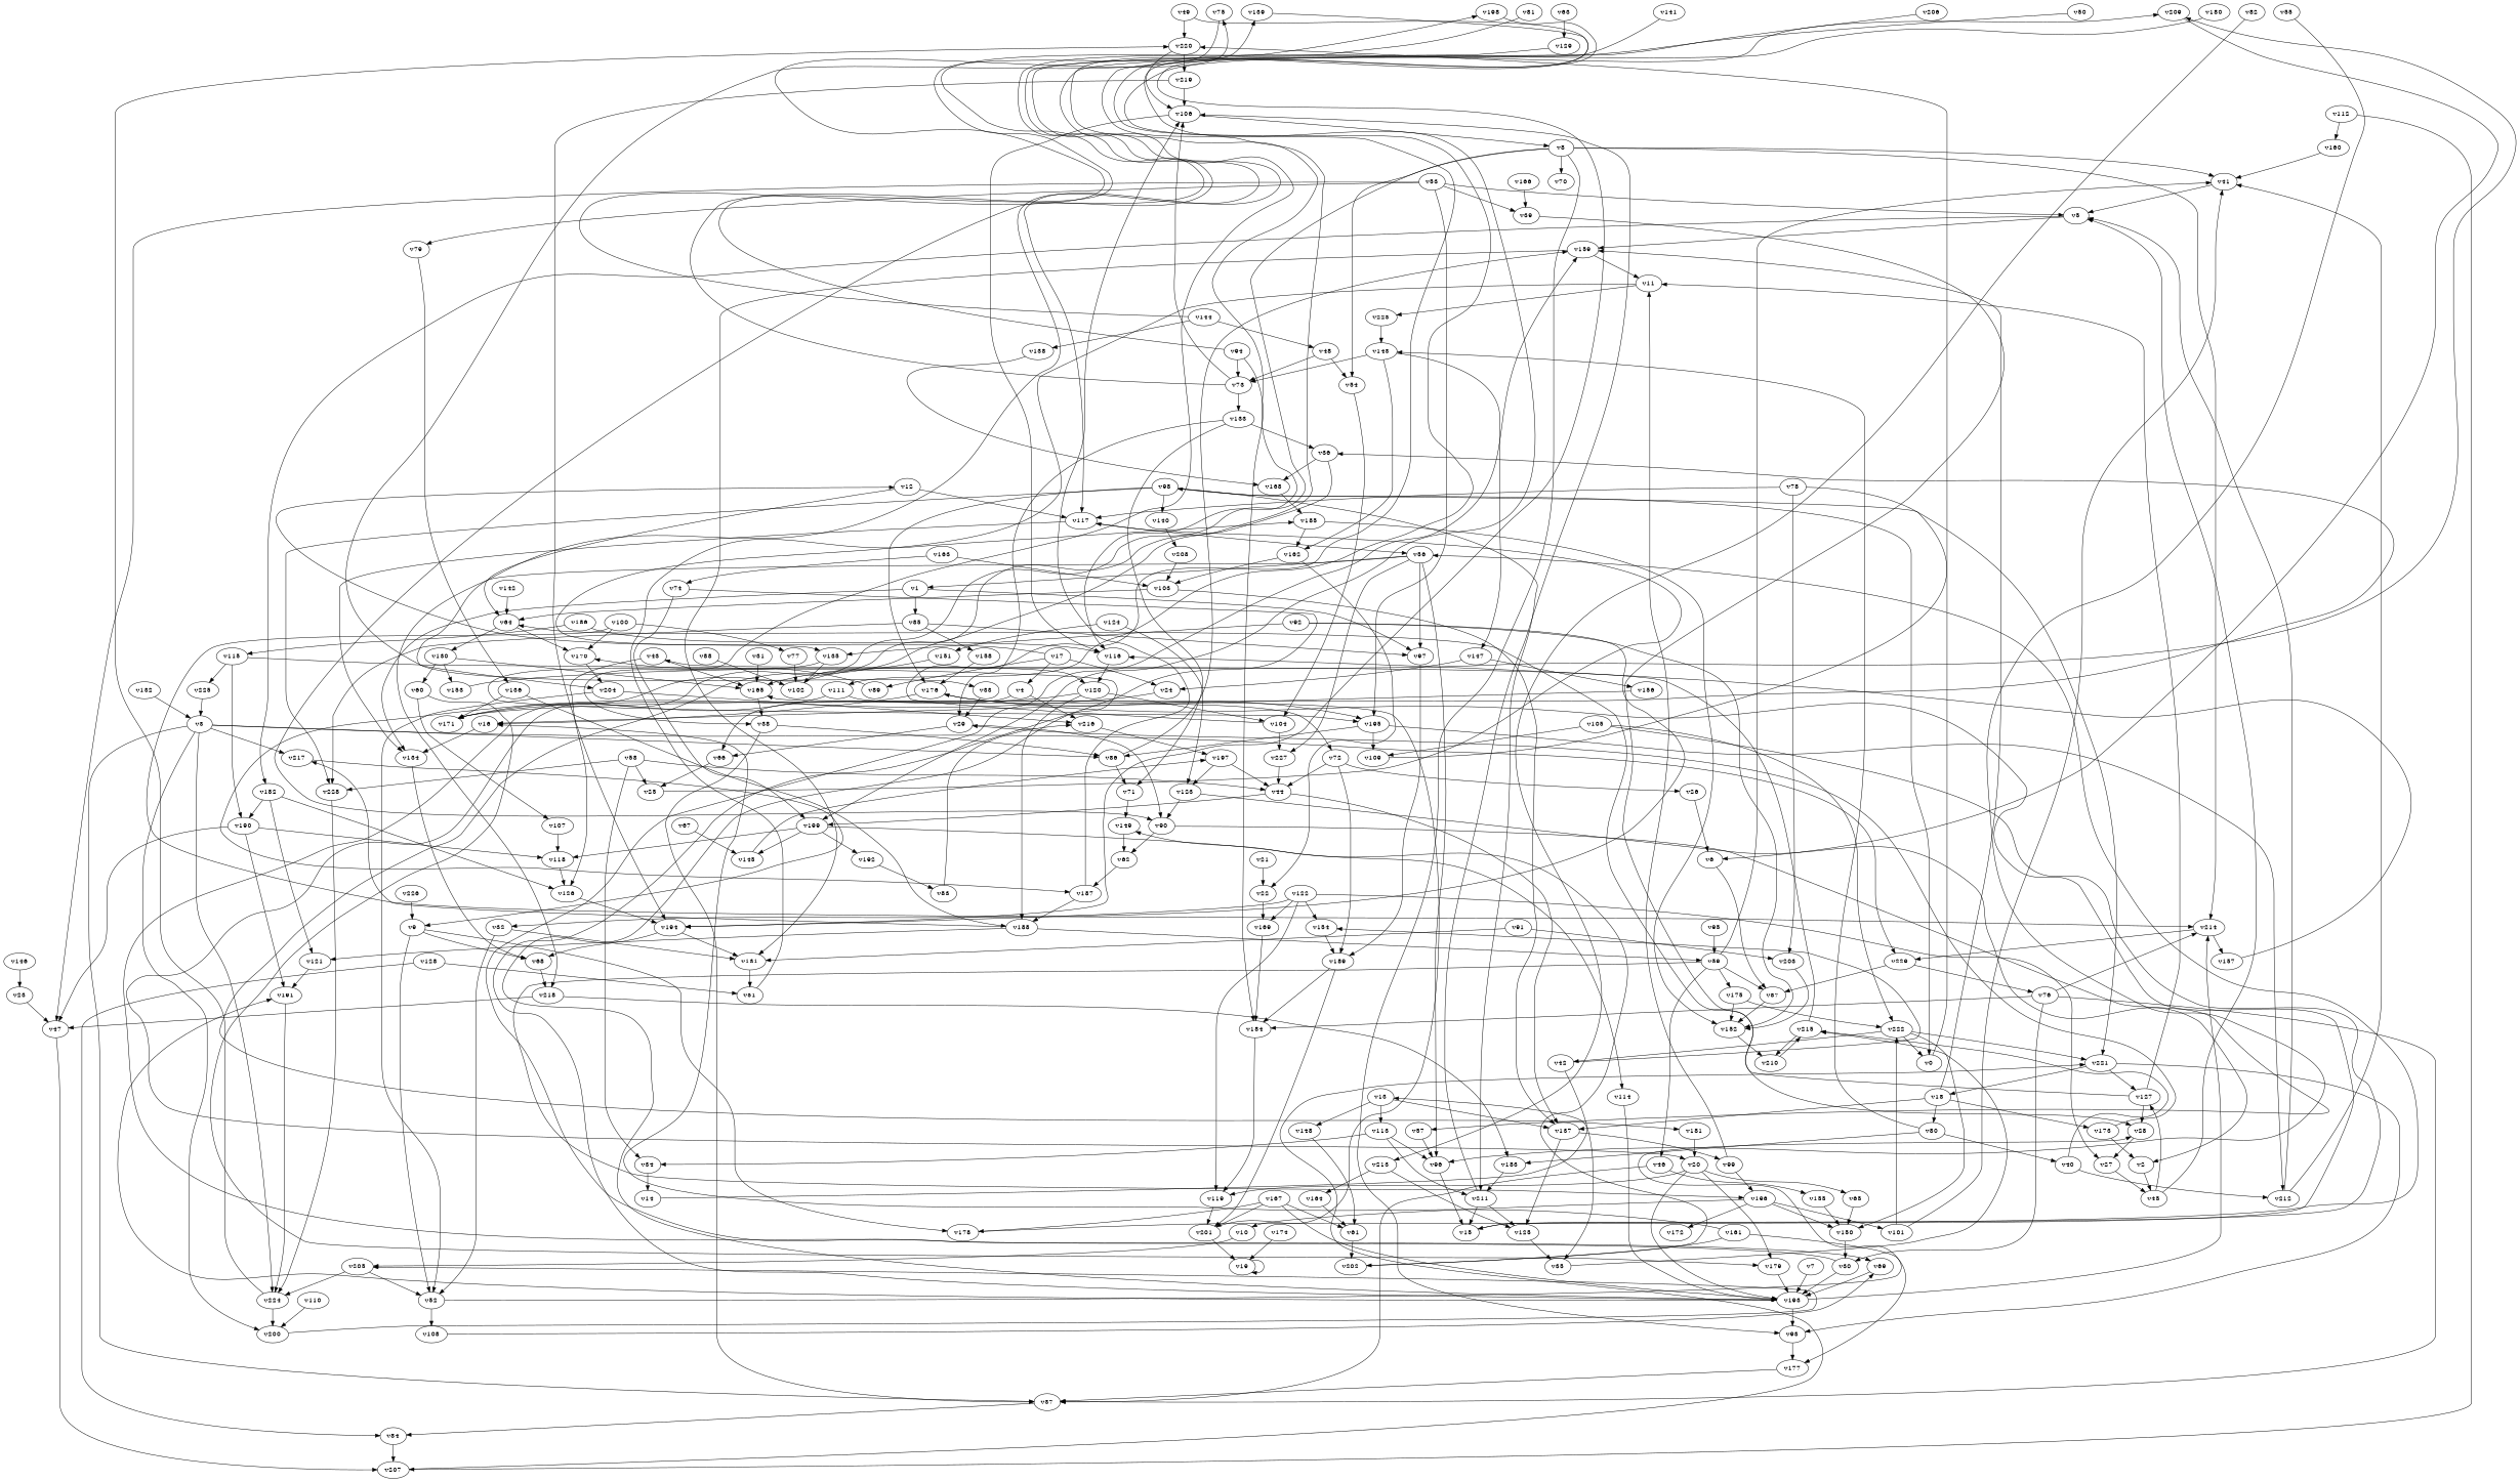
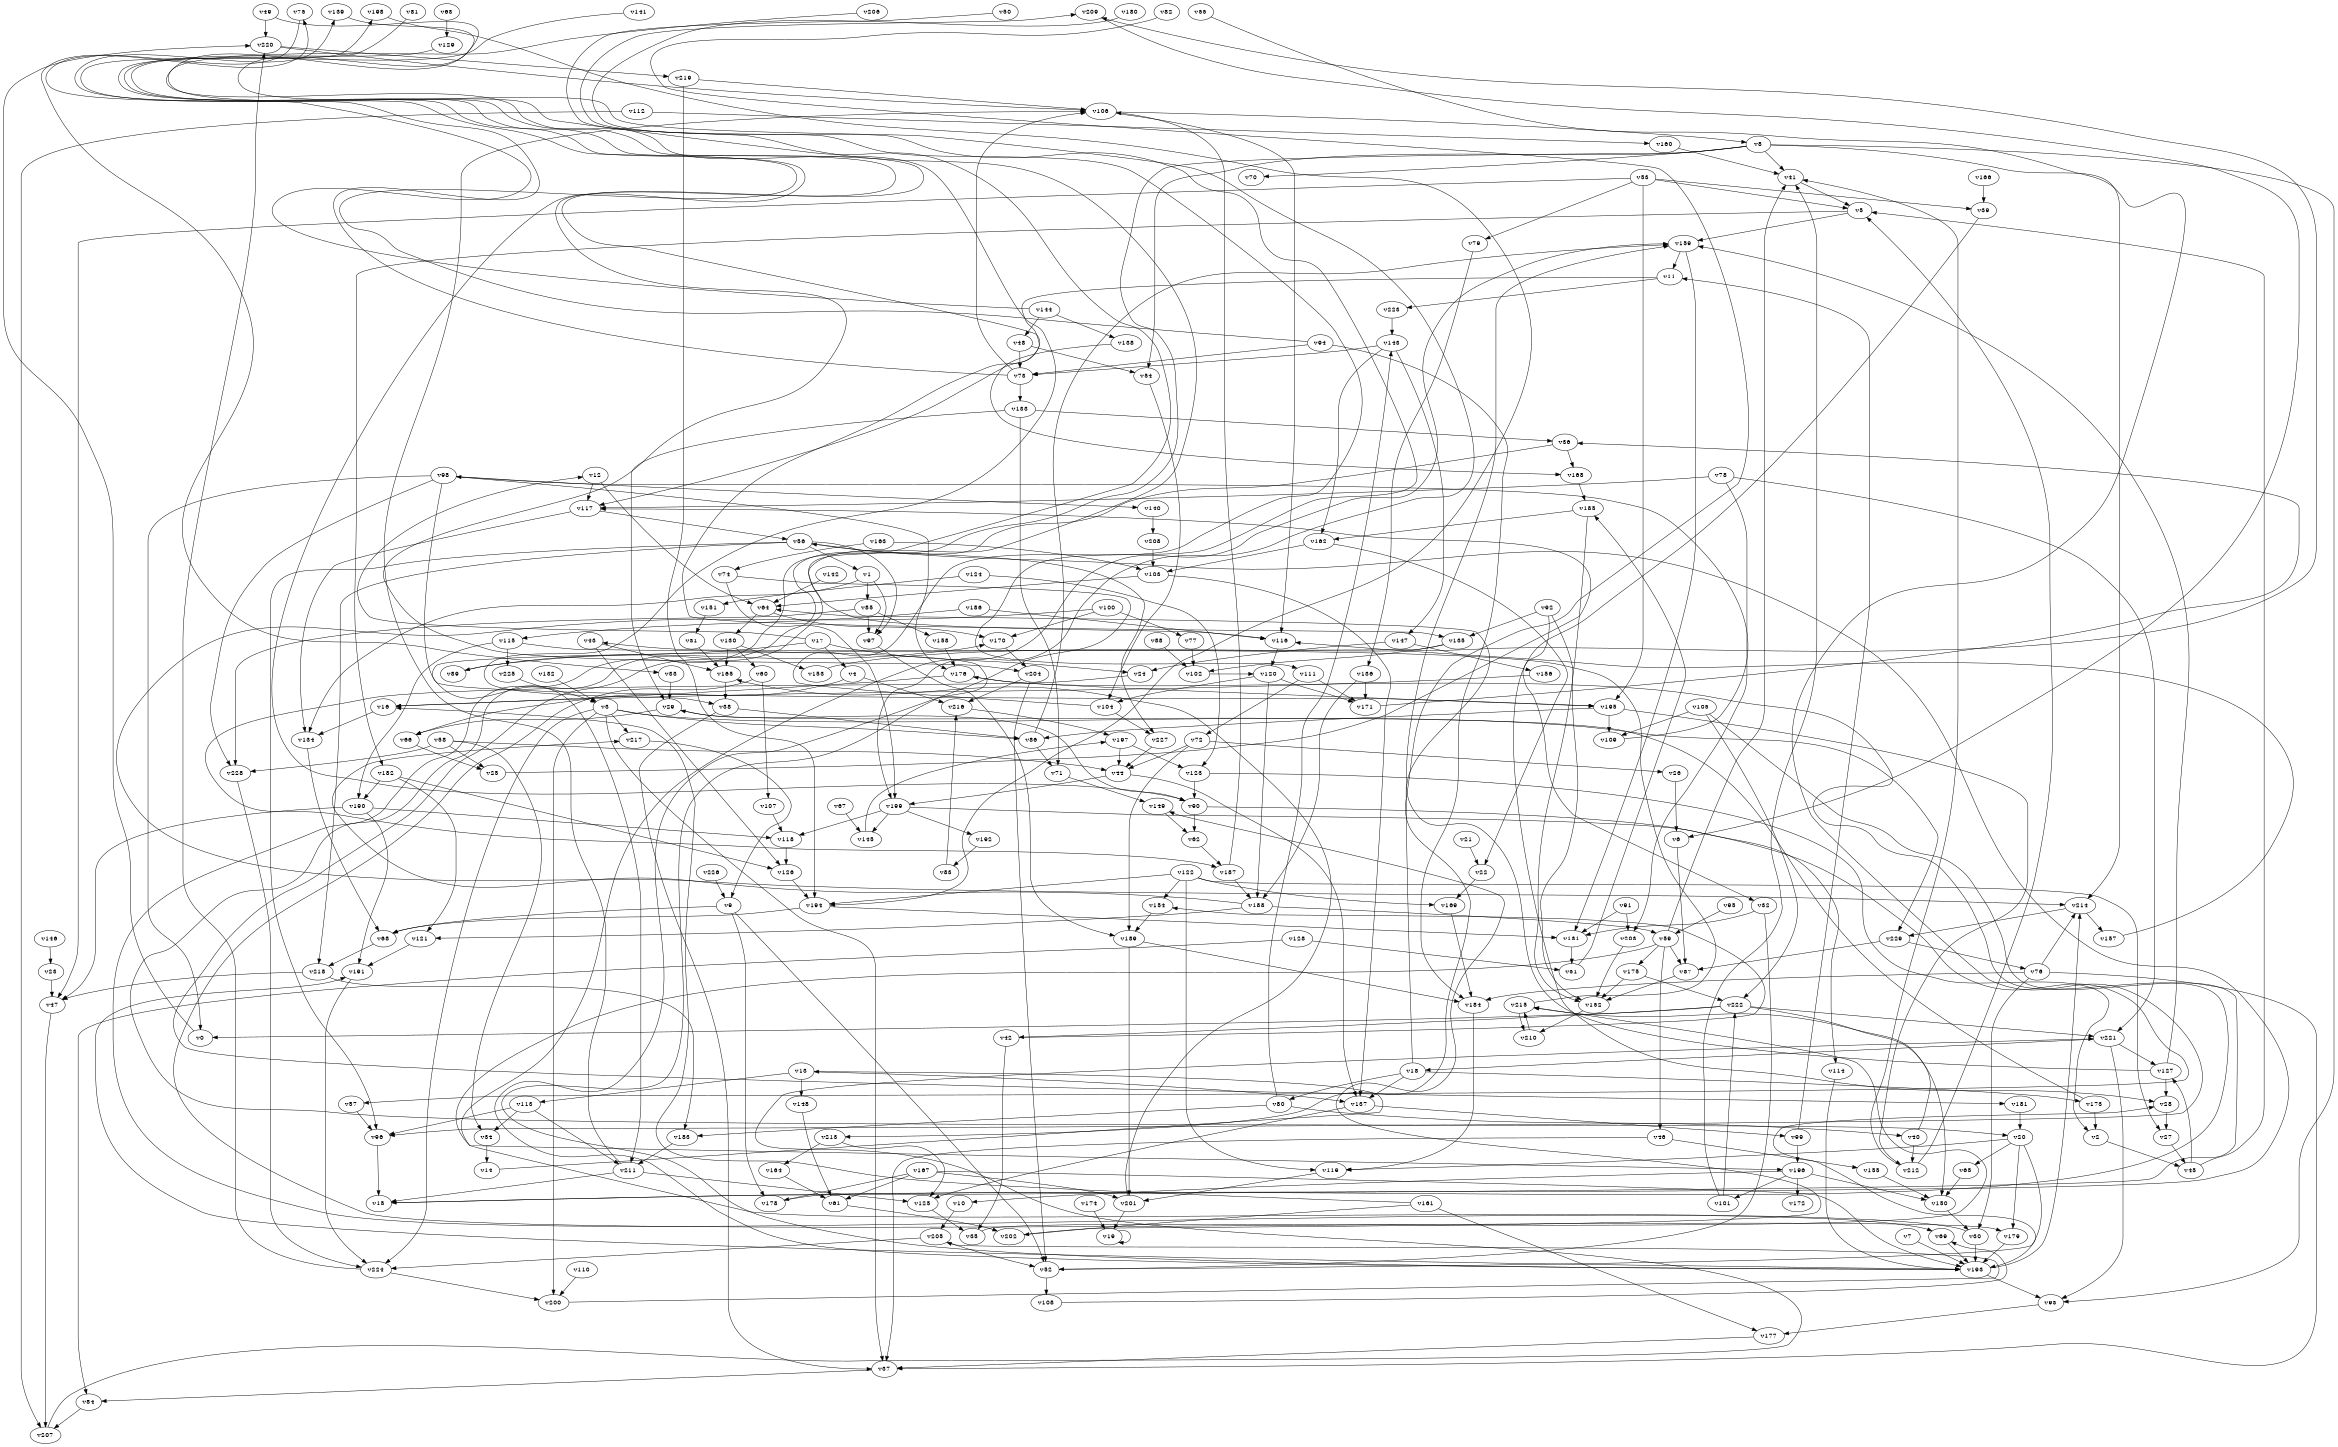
  digraph {
    node [player=0]
    v220 [player=1]
    v0
    v106
    v219
    v1 [player=1]
    v85 [player=1]
    v97 [player=1]
    v134
    v228
    v158
    v189 [player=1]
    v68
    v2 [player=1]
    v45 [player=1]
    v5 [player=1]
    v127 [player=1]
    v3 [player=1]
    v37
    v86
    v200 [player=1]
    v217
    v224
    v229
    v84 [player=1]
    v159 [player=1]
    v71
    v205 [player=1]
    v9
    v87
    v76 [player=1]
    v4 [player=1]
    v66
    v216 [player=1]
    v25 [player=1]
    v197 [player=1]
    v182 [player=1]
    v11 [player=1]
    v131
    v126 [player=1]
    v190 [player=1]
    v121
    v6
    v152 [player=1]
    v7 [player=1]
    v193 [player=1]
    v93
    v214 [player=1]
    v191
    v8 [player=1]
    v41
    v54 [player=1]
    v69
    v70 [player=1]
    v104 [player=1]
    v177
    v157
    v52
    v178 [player=1]
    v28 [player=1]
    v108
    v218
    v56
    v10
    v135 [player=1]
    v223 [player=1]
    v195
    v102 [player=1]
    v143
    v12 [player=1]
    v64
    v117
    v130
    v170
    v13
    v113
    v137
    v148 [player=1]
    v34 [player=1]
    v96 [player=1]
    v211
    v99 [player=1]
    v125
    v61 [player=1]
    v14
    v15
    v176
    v16 [player=1]
    v17 [player=1]
    v24 [player=1]
    v89
    v187
    v18
    v80
    v173
    v40 [player=1]
    v183
    v29 [player=1]
    v19 [player=1]
    v20
    v65 [player=1]
    v119 [player=1]
    v179 [player=1]
    v150
    v201
    v21
    v22
    v169 [player=1]
    v184
    v47 [player=1]
    v23
    v207 [player=1]
    v188 [player=1]
    v26
    v27 [player=1]
    v90 [player=1]
    v57
    v62 [player=1]
    v30
    v31 [player=1]
    v165 [player=1]
    v38 [player=1]
    v32
    v51
    v33 [player=1]
    v35 [player=1]
    v215 [player=1]
    v43
    v210
    v36
    v168 [player=1]
    v185
    v39 [player=1]
    v212 [player=1]
    v42
    v154 [player=1]
    v194 [player=1]
    v44
    v199 [player=1]
    v145 [player=1]
    v118 [player=1]
    v114 [player=1]
    v192
    v46
    v155
    v221 [player=1]
    v48 [player=1]
    v73 [player=1]
    v133 [player=1]
    v139 [player=1]
    v49 [player=1]
    v50 [player=1]
    v181
    v162 [player=1]
    v53
    v79 [player=1]
    v136
    v109
    v227
    v209 [player=1]
    v55 [player=1]
    v58
    v59
    v175 [player=1]
    v196 [player=1]
    v222 [player=1]
    v101
    v172 [player=1]
    v60
    v107
    v202 [player=1]
    v149 [player=1]
    v63
    v129
    v204 [player=1]
    v153 [player=1]
    v67
    v72 [player=1]
    v116 [player=1]
    v74
    v75 [player=1]
    v77
    v120 [player=1]
    v78
    v203
    v171 [player=1]
    v147
    v81 [player=1]
    v213 [player=1]
    v82
    v164
    v83
    v88 [player=1]
    v91
    v92 [player=1]
    v94
    v198
    v95
    v98 [player=1]
    v140
    v208
    v100
    v103 [player=1]
    v163
    v105
    v110 [player=1]
    v111
    v112 [player=1]
    v160 [player=1]
    v115
    v225 [player=1]
    v122
    v123
    v124 [player=1]
    v151
    v128
    v132
    v138
    v141
    v142
    v156
    v144 [player=1]
    v146 [player=1]
    v161
    v166
    v167 [player=1]
    v174 [player=1]
    v180 [player=1]
    v186
    v206
    v226
    v220 -> v106 [constraint="t mod 4 == 1"]
    v220 -> v219
    v0 -> v220
    v106 -> v8
    v106 -> v116
    v219 -> v106
    v219 -> v194
    v1 -> v85
    v1 -> v97
    v1 -> v134
    v85 -> v97
    v85 -> v228
    v85 -> v158
    v97 -> v189
    v134 -> v68
    v228 -> v224
    v158 -> v176
    v189 -> v201
    v189 -> v184 [constraint="t < 5"]
    v68 -> v218
    v2 -> v45
    v45 -> v5
    v45 -> v127
    v5 -> v159
    v5 -> v182
-   v127 -> v11
+   v127 -> v159
    v127 -> v28
    v127 -> v64 [constraint="t mod 3 == 1"]
    v3 -> v37
    v3 -> v86
    v3 -> v200
    v3 -> v217
    v3 -> v224
    v3 -> v229
    v37 -> v84
    v86 -> v159
    v86 -> v71
    v200 -> v205 [constraint="t < 8"]
    v217 -> v9 [constraint="t mod 5 == 1"]
    v224 -> v220
    v224 -> v200
    v229 -> v87
    v229 -> v76
    v84 -> v207
    v159 -> v11
    v159 -> v131
    v71 -> v149
    v205 -> v224
    v205 -> v52
    v9 -> v68
    v9 -> v52
    v9 -> v178
    v87 -> v152 [constraint="t mod 2 == 1"]
    v76 -> v37
    v76 -> v214
    v76 -> v184
    v76 -> v30
    v4 -> v66
    v4 -> v216
    v66 -> v25
    v216 -> v197
    v25 -> v117 [constraint="t >= 5"]
    v197 -> v44
    v197 -> v123
    v182 -> v126
    v182 -> v190
    v182 -> v121
    v11 -> v135 [constraint="t < 11"]
    v11 -> v223
    v131 -> v51
    v126 -> v194
    v190 -> v191
    v190 -> v47
    v190 -> v118
    v121 -> v191
    v6 -> v87
    v152 -> v210
    v7 -> v193
    v193 -> v93
    v193 -> v214
    v193 -> v191 [constraint="t >= 5"]
    v93 -> v177
    v214 -> v229
    v214 -> v157
    v191 -> v224
    v8 -> v93
    v8 -> v214
    v8 -> v41
    v8 -> v54
    v8 -> v69 [constraint="t < 8"]
    v8 -> v70
    v41 -> v5
    v54 -> v104
    v69 -> v193
    v104 -> v227
    v104 -> v209 [constraint="t >= 5"]
    v177 -> v37
    v157 -> v116 [constraint="t < 10"]
    v52 -> v28 [constraint="t >= 4"]
    v52 -> v108
    v178 -> v56 [constraint="t mod 2 == 0"]
    v28 -> v27
    v108 -> v69 [constraint="t >= 5"]
    v218 -> v183
    v218 -> v47
    v56 -> v1
    v56 -> v97
    v56 -> v218
    v56 -> v96
    v56 -> v227
    v10 -> v205
    v135 -> v195 [constraint="t >= 5"]
    v135 -> v102
    v223 -> v143
    v195 -> v86
    v195 -> v212
    v195 -> v109
    v102 -> v120 [constraint="t >= 1"]
    v143 -> v73
    v143 -> v162
    v143 -> v147
    v12 -> v64
    v12 -> v117
    v64 -> v130
    v64 -> v170
    v117 -> v134
    v117 -> v56
    v130 -> v165
    v130 -> v60
    v130 -> v153
    v170 -> v204
    v13 -> v113
    v13 -> v137
    v13 -> v148
    v113 -> v34
    v113 -> v96
    v113 -> v211
    v137 -> v99
    v137 -> v125
    v148 -> v61
    v34 -> v14
    v96 -> v15
    v211 -> v106
    v211 -> v125
    v211 -> v15
    v99 -> v11
    v99 -> v196
    v125 -> v35
    v61 -> v202
    v14 -> v13 [constraint="t mod 5 == 1"]
    v15 -> v176 [constraint="t mod 3 == 1"]
    v176 -> v195
    v176 -> v16
    v16 -> v134
    v17 -> v4
    v17 -> v12 [constraint="t mod 3 == 2"]
    v17 -> v24
    v17 -> v89
    v24 -> v187 [constraint="t >= 5"]
    v89 -> v170 [constraint="t mod 2 == 0"]
    v187 -> v106
    v187 -> v188
    v18 -> v159
    v18 -> v137
    v18 -> v80
    v18 -> v173
    v80 -> v143
    v80 -> v40
    v80 -> v183
    v173 -> v2
    v173 -> v29 [constraint="t >= 4"]
    v40 -> v215 [constraint="t mod 4 == 1"]
    v40 -> v212
    v183 -> v211
    v29 -> v66
    v29 -> v90
    v19 -> v19
    v20 -> v193
    v20 -> v65
    v20 -> v119
    v20 -> v179
    v65 -> v150
    v119 -> v201
    v179 -> v193
    v150 -> v30
    v201 -> v19
    v201 -> v165 [constraint="t >= 2"]
    v21 -> v22
    v22 -> v169
    v169 -> v184
    v184 -> v119
    v47 -> v207
    v23 -> v47
    v207 -> v221 [constraint="t mod 4 == 1"]
    v188 -> v217 [constraint="t < 9"]
    v188 -> v121
    v188 -> v59
    v26 -> v6
    v27 -> v45
    v90 -> v57 [constraint="t >= 3"]
    v90 -> v62
    v57 -> v96
    v62 -> v187
    v30 -> v159 [constraint="t mod 3 == 0"]
    v30 -> v193
    v31 -> v165
    v165 -> v38
    v38 -> v37
    v38 -> v86
    v32 -> v131
    v32 -> v52
    v51 -> v185
    v33 -> v29
    v35 -> v215 [constraint="t < 13"]
    v215 -> v43 [constraint="t mod 3 == 1"]
    v215 -> v210
    v43 -> v126
    v43 -> v165
    v210 -> v215 [constraint="t mod 3 == 1"]
    v36 -> v20 [constraint="t < 9"]
    v36 -> v168
    v168 -> v185
    v185 -> v152
    v185 -> v162
    v39 -> v28 [constraint="t < 15"]
    v212 -> v5
    v212 -> v41
    v42 -> v35
    v42 -> v154 [constraint="t mod 3 == 2"]
    v154 -> v189
    v194 -> v68
    v194 -> v131
    v44 -> v137
    v44 -> v199
    v199 -> v145
    v199 -> v118
    v199 -> v114
    v199 -> v192
    v145 -> v197
    v118 -> v126
    v114 -> v193
    v192 -> v83
    v46 -> v37
    v46 -> v155
    v155 -> v150
    v221 -> v127
    v221 -> v93
    v221 -> v18
    v48 -> v54
    v48 -> v73
    v73 -> v106
    v73 -> v133
    v73 -> v139 [constraint="t mod 5 == 4"]
    v133 -> v71
    v133 -> v29
    v133 -> v36
    v139 -> v116 [constraint="t >= 5"]
    v49 -> v220
    v49 -> v199 [constraint="t mod 2 == 0"]
    v50 -> v181 [constraint="t < 10"]
    v181 -> v20
    v162 -> v22
    v162 -> v103
    v53 -> v5
    v53 -> v195
    v53 -> v47
    v53 -> v39
    v53 -> v79
    v79 -> v136
    v136 -> v188
    v136 -> v171
    v109 -> v98 [constraint="t < 10"]
    v227 -> v44
    v209 -> v6 [constraint="t < 10"]
    v55 -> v96 [constraint="t >= 4"]
    v58 -> v228
    v58 -> v25
    v58 -> v34
    v58 -> v44
    v59 -> v87
    v59 -> v41
    v59 -> v46
    v59 -> v175
    v59 -> v196 [constraint="t mod 2 == 0"]
    v175 -> v152
    v175 -> v222
    v196 -> v10
    v196 -> v150
    v196 -> v101
    v196 -> v172
    v222 -> v0
    v222 -> v150
    v222 -> v42
    v222 -> v221
    v101 -> v41
    v101 -> v222
    v60 -> v179 [constraint="t < 5"]
    v60 -> v107
    v107 -> v118
    v202 -> v149 [constraint="t mod 2 == 0"]
    v149 -> v62
    v63 -> v129
    v129 -> v204 [constraint="t < 11"]
    v204 -> v216
    v204 -> v52
    v153 -> v209 [constraint="t mod 2 == 1"]
    v67 -> v145
    v72 -> v189
    v72 -> v26
    v72 -> v44
    v116 -> v120
    v74 -> v193 [constraint="t mod 3 == 2"]
    v74 -> v199
    v75 -> v33 [constraint="t mod 5 == 0"]
    v77 -> v102
    v120 -> v104
    v120 -> v188
    v120 -> v171
    v78 -> v117
    v78 -> v221
    v78 -> v203
    v203 -> v152
    v171 -> v36 [constraint="t mod 4 == 3"]
    v147 -> v24
    v147 -> v156
    v81 -> v90 [constraint="t mod 2 == 1"]
    v213 -> v125
    v213 -> v164
    v82 -> v213 [constraint="t < 6"]
    v164 -> v61
    v83 -> v216
    v88 -> v102
    v91 -> v131
    v91 -> v203
    v92 -> v152
    v92 -> v135
    v92 -> v32 [constraint="t < 13"]
    v94 -> v184
    v94 -> v73
    v94 -> v198 [constraint="t mod 4 == 0"]
    v198 -> v194 [constraint="t < 14"]
    v95 -> v59
    v98 -> v0
    v98 -> v228
    v98 -> v211
    v98 -> v176
    v98 -> v140
    v140 -> v208
    v208 -> v103
    v100 -> v214 [constraint="t mod 2 == 0"]
    v100 -> v170
    v100 -> v77
    v103 -> v64
    v103 -> v137
    v163 -> v74
    v163 -> v103
    v105 -> v15 [constraint="t < 8"]
    v105 -> v109
    v105 -> v222
    v110 -> v200
    v111 -> v72
    v111 -> v171
    v112 -> v207
    v112 -> v160
    v160 -> v41
    v115 -> v190
    v115 -> v193 [constraint="t >= 5"]
    v115 -> v225
    v225 -> v3
    v122 -> v119
    v122 -> v169
    v122 -> v27
    v122 -> v154
    v122 -> v194
    v123 -> v2 [constraint="t mod 2 == 0"]
    v123 -> v90
    v124 -> v123
    v124 -> v151
-   v151 -> v165
+   v151 -> v31
    v128 -> v84
    v128 -> v51
    v132 -> v3
    v138 -> v168 [constraint="t mod 3 == 1"]
    v141 -> v117 [constraint="t < 11"]
    v142 -> v64
    v156 -> v16 [constraint="t >= 1"]
    v144 -> v48
    v144 -> v75 [constraint="t >= 3"]
    v144 -> v138
    v146 -> v23
    v161 -> v177
    v161 -> v16 [constraint="t mod 3 == 0"]
    v161 -> v202
    v166 -> v39
    v167 -> v193
    v167 -> v178
    v167 -> v61
    v167 -> v201
    v174 -> v19
    v180 -> v111 [constraint="t < 10"]
    v186 -> v116
    v186 -> v115
    v206 -> v38 [constraint="t mod 5 == 4"]
    v226 -> v9
  }
